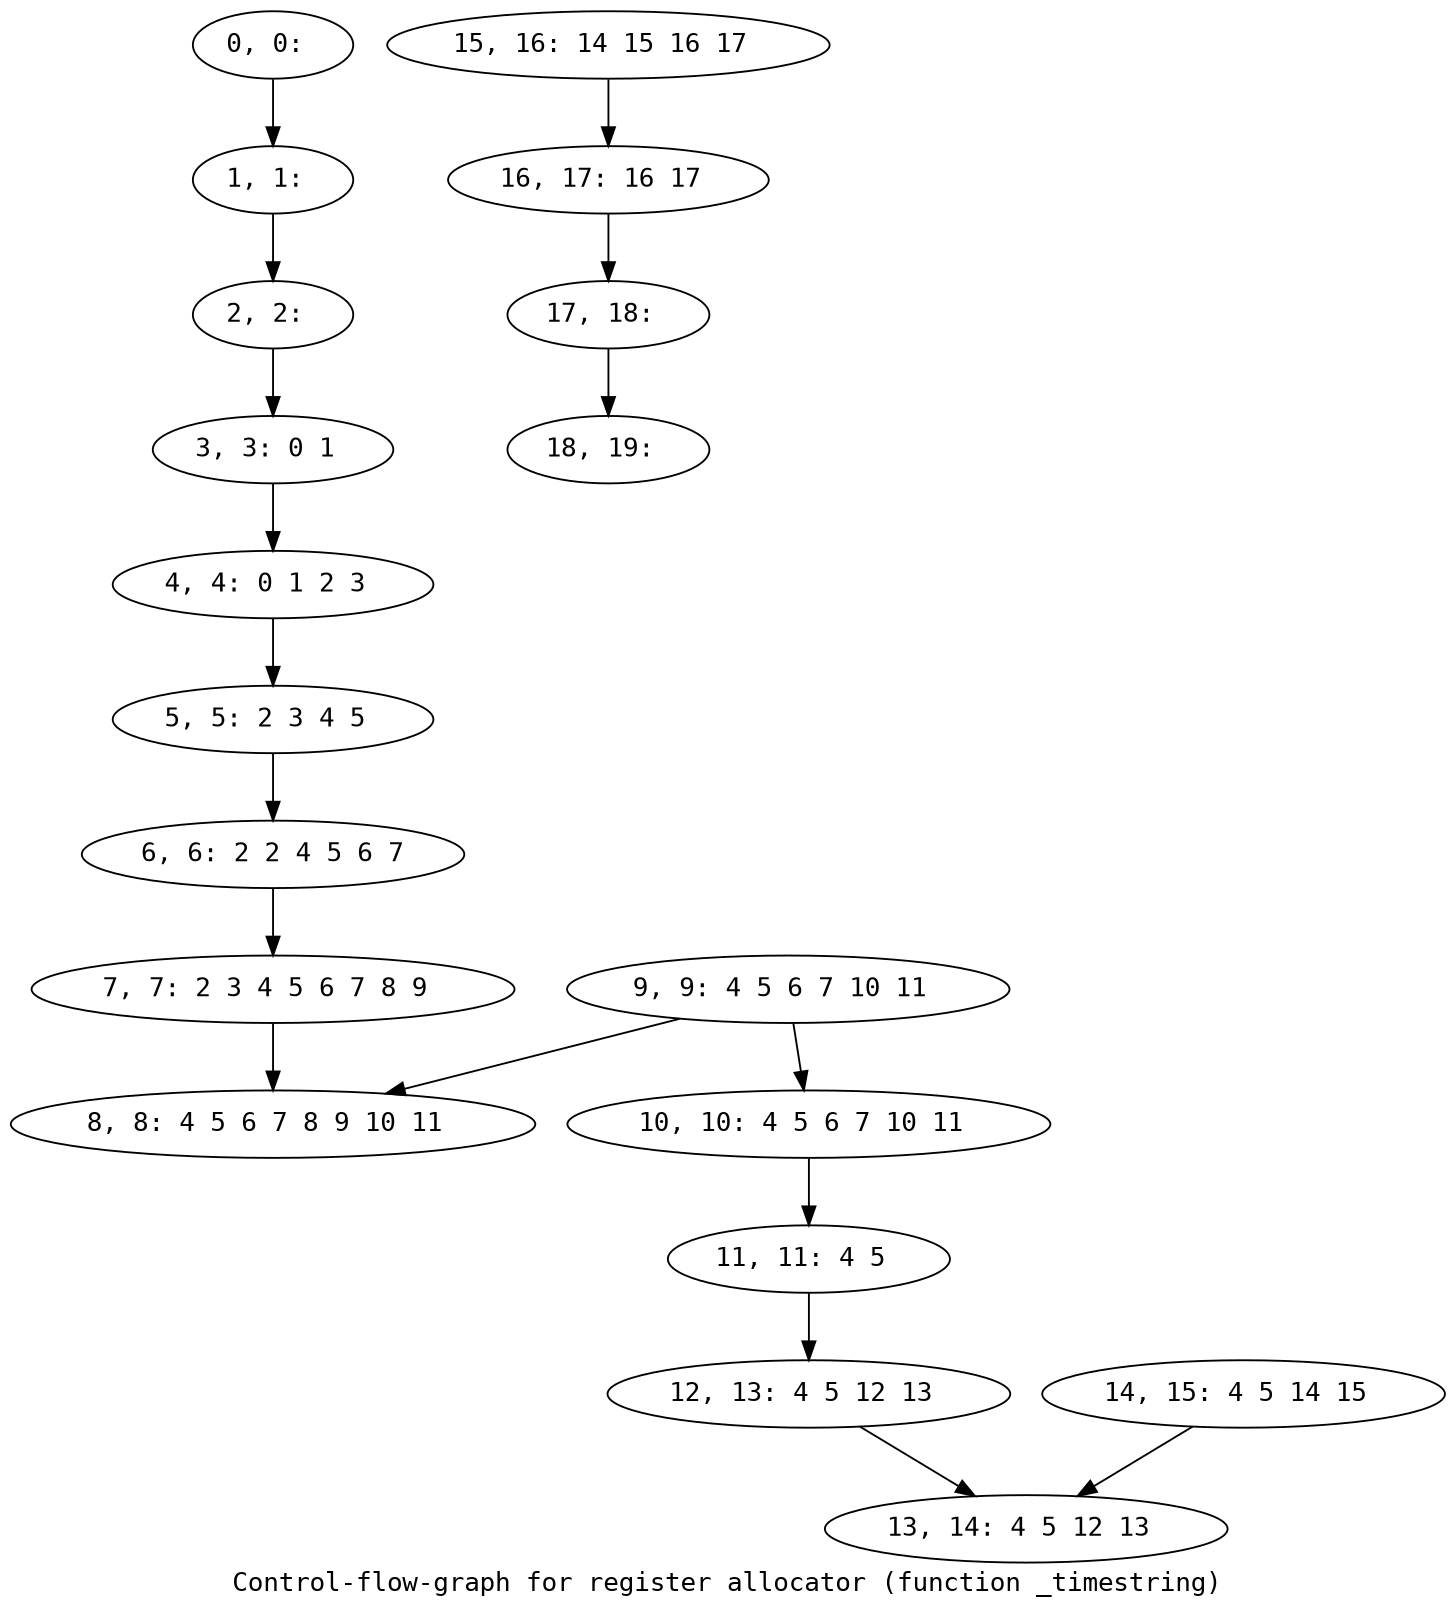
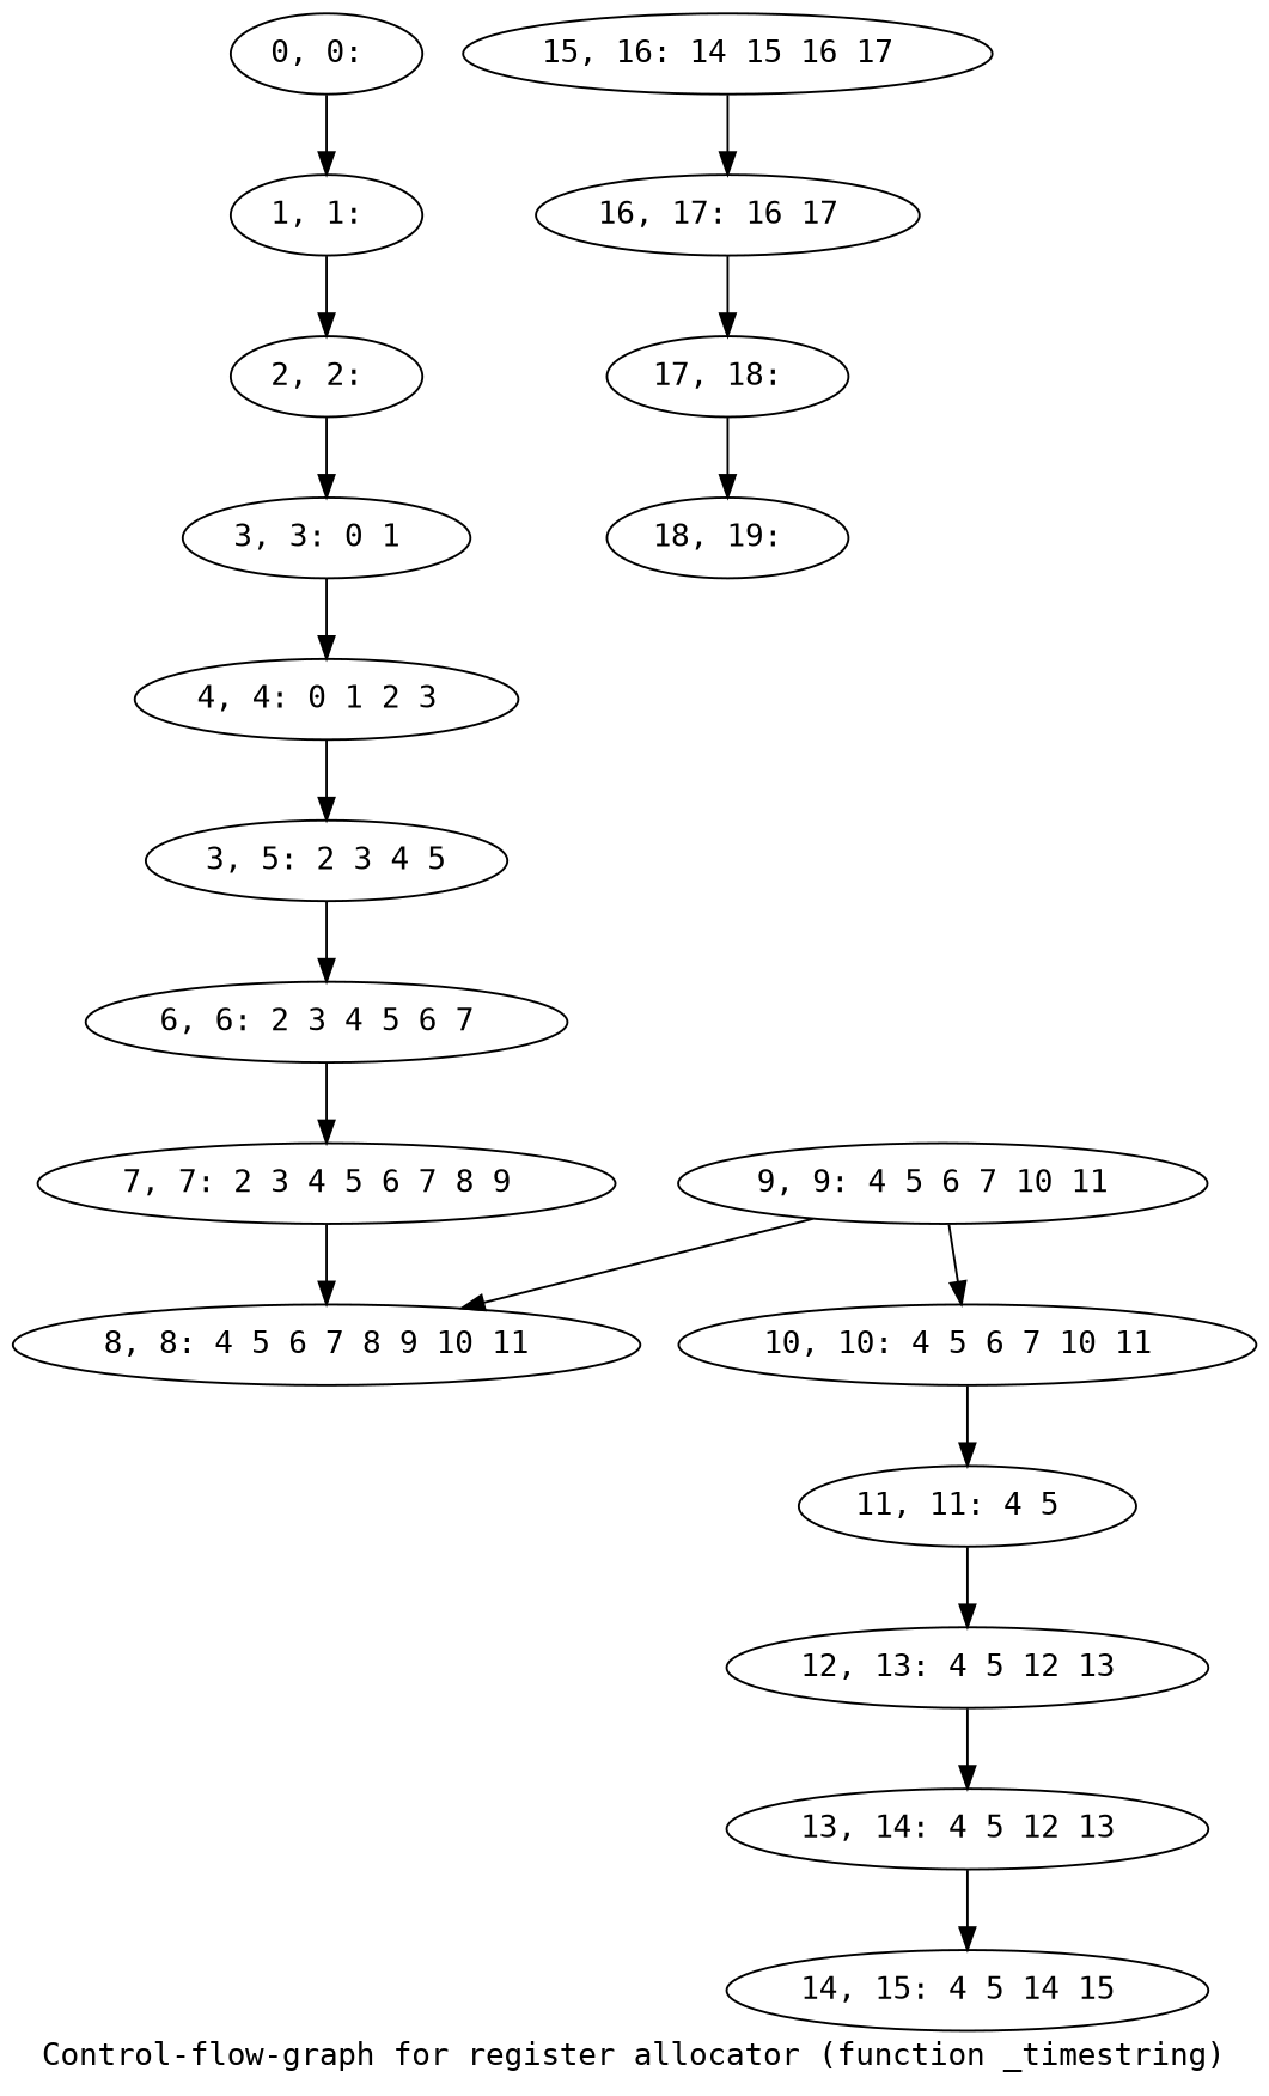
  digraph {
    fontname="DejaVu Sans Mono"
    label="Control-flow-graph for register allocator (function _timestring)"
    node [fontname="DejaVu Sans Mono"]
    edge [fontname="DejaVu Sans Mono"]
    n1 [label="0, 0: "]
    n2 [label="1, 1: "]
    n3 [label="2, 2: "]
    n4 [label="3, 3: 0 1 "]
    n5 [label="4, 4: 0 1 2 3 "]
-   n6 [label="5, 5: 2 3 4 5 "]
-   n7 [label="6, 6: 2 2 4 5 6 7"]
+   n6 [label="3, 5: 2 3 4 5"]
+   n7 [label="6, 6: 2 3 4 5 6 7 "]
    n8 [label="7, 7: 2 3 4 5 6 7 8 9 "]
    n9 [label="8, 8: 4 5 6 7 8 9 10 11 "]
    n10 [label="9, 9: 4 5 6 7 10 11 "]
    n11 [label="10, 10: 4 5 6 7 10 11 "]
    n12 [label="11, 11: 4 5 "]
    n13 [label="12, 13: 4 5 12 13 "]
    n14 [label="13, 14: 4 5 12 13 "]
    n15 [label="14, 15: 4 5 14 15 "]
    n16 [label="15, 16: 14 15 16 17 "]
    n17 [label="16, 17: 16 17 "]
    n18 [label="17, 18: "]
    n19 [label="18, 19: "]
    n1 -> n2
    n2 -> n3
    n3 -> n4
    n4 -> n5
    n5 -> n6
    n6 -> n7
    n7 -> n8
    n8 -> n9
    n10 -> n9
    n10 -> n11
    n11 -> n12
    n12 -> n13
    n13 -> n14
-   n15 -> n14
+   n14 -> n15
    n16 -> n17
    n17 -> n18
    n18 -> n19
  }
